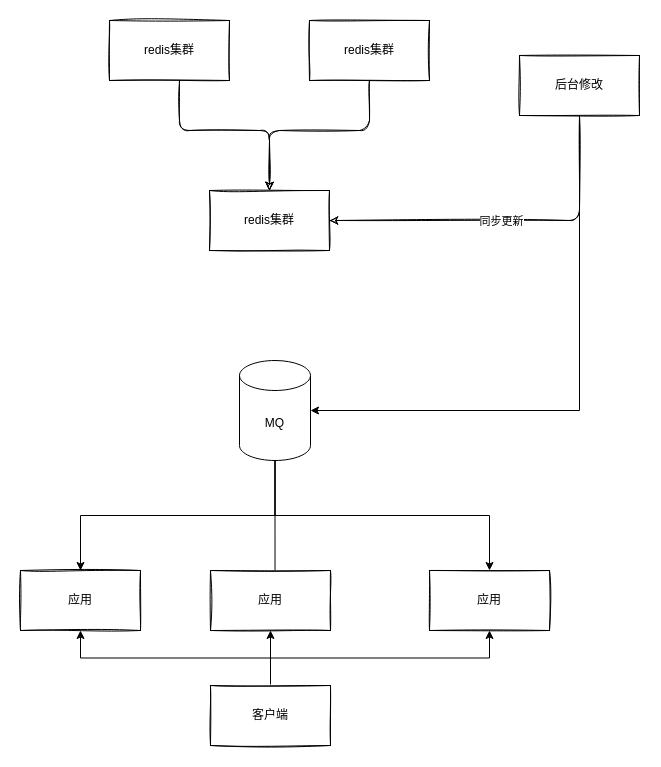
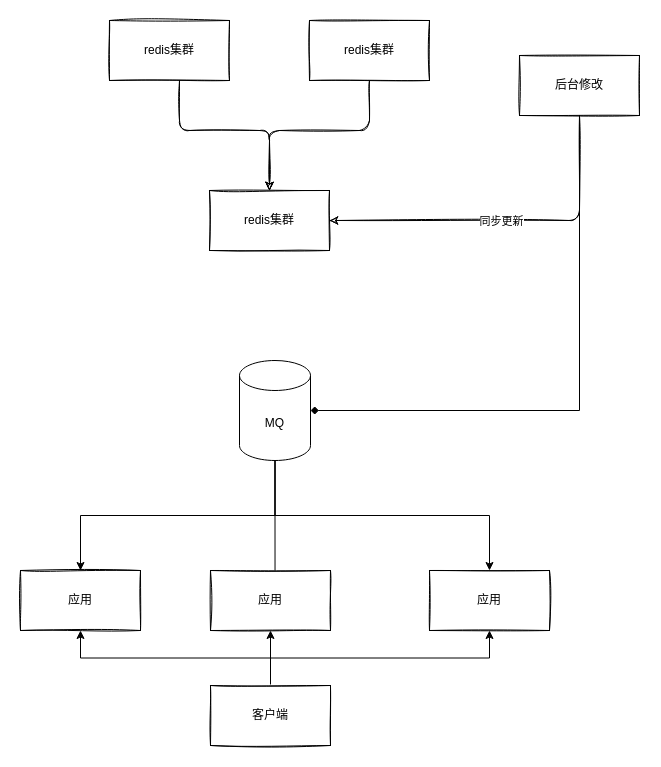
  <mxCell id="0" />
  <mxCell id="1" parent="0" />
  <mxCell id="2" value="redis集群" style="rounded=0;whiteSpace=wrap;html=1;sketch=1;points=[[0,0,0,0,0],[0,0.25,0,0,0],[0,0.5,0,0,0],[0,0.75,0,0,0],[0,1,0,0,0],[0.25,0,0,0,0],[0.25,1,0,0,0],[0.5,0,0,0,0],[0.5,1,0,0,0],[0.75,0,0,0,0],[0.75,1,0,0,0],[1,0,0,0,0],[1,0.25,0,0,0],[1,0.5,0,0,0],[1,0.75,0,0,0],[1,1,0,0,0]];" vertex="1" parent="1"><mxGeometry x="109" y="20" width="120" height="60" as="geometry" /></mxCell>
  <mxCell id="3" value="" style="edgeStyle=orthogonalEdgeStyle;sketch=1;orthogonalLoop=1;jettySize=auto;html=1;entryX=1;entryY=0.5;entryDx=0;entryDy=0;exitX=0.5;exitY=1;exitDx=0;exitDy=0;" edge="1" parent="1" source="10" target="6"><mxGeometry relative="1" as="geometry" /></mxCell>
  <mxCell id="4" value="同步更新" style="edgeLabel;html=1;align=center;verticalAlign=middle;resizable=0;points=[];" vertex="1" connectable="0" parent="3"><mxGeometry x="0.294" y="-1" relative="1" as="geometry"><mxPoint x="46" y="1" as="offset" /></mxGeometry></mxCell>
  <mxCell id="5" value="redis集群" style="rounded=0;whiteSpace=wrap;html=1;sketch=1;" vertex="1" parent="1"><mxGeometry x="309" y="20" width="120" height="60" as="geometry" /></mxCell>
  <mxCell id="6" value="redis集群" style="rounded=0;whiteSpace=wrap;html=1;sketch=1;" vertex="1" parent="1"><mxGeometry x="209" y="190" width="120" height="60" as="geometry" /></mxCell>
  <mxCell id="7" value="" style="endArrow=classic;html=1;sketch=1;entryX=0.5;entryY=0;entryDx=0;entryDy=0;edgeStyle=orthogonalEdgeStyle;" edge="1" parent="1" target="6"><mxGeometry width="50" height="50" relative="1" as="geometry"><mxPoint x="179" y="80" as="sourcePoint" /><mxPoint x="229" y="30" as="targetPoint" /><Array as="points"><mxPoint x="179" y="130" /><mxPoint x="269" y="130" /></Array></mxGeometry></mxCell>
  <mxCell id="8" value="" style="endArrow=classic;html=1;sketch=1;exitX=0.5;exitY=1;exitDx=0;exitDy=0;edgeStyle=orthogonalEdgeStyle;" edge="1" parent="1" source="5" target="6"><mxGeometry width="50" height="50" relative="1" as="geometry"><mxPoint x="189" y="90" as="sourcePoint" /><mxPoint x="269" y="160" as="targetPoint" /><Array as="points"><mxPoint x="369" y="130" /><mxPoint x="269" y="130" /></Array></mxGeometry></mxCell>
- <mxCell id="9" style="edgeStyle=orthogonalEdgeStyle;rounded=0;orthogonalLoop=1;jettySize=auto;html=1;entryX=1;entryY=0.5;entryDx=0;entryDy=0;exitX=0.5;exitY=1;exitDx=0;exitDy=0;entryPerimeter=0;" edge="1" parent="1" source="10" target="14"><mxGeometry relative="1" as="geometry"><mxPoint x="329" y="355" as="targetPoint" /></mxGeometry></mxCell>
+ <mxCell id="9" style="edgeStyle=orthogonalEdgeStyle;rounded=0;orthogonalLoop=1;jettySize=auto;html=1;entryX=1;entryY=0.5;entryDx=0;entryDy=0;exitX=0.5;exitY=1;exitDx=0;exitDy=0;entryPerimeter=0;endArrow=diamond;" edge="1" parent="1" source="10" target="14"><mxGeometry relative="1" as="geometry"><mxPoint x="329" y="355" as="targetPoint" /></mxGeometry></mxCell>
  <mxCell id="10" value="后台修改" style="whiteSpace=wrap;html=1;rounded=0;sketch=1;" vertex="1" parent="1"><mxGeometry x="519" y="55" width="120" height="60" as="geometry" /></mxCell>
  <mxCell id="11" style="edgeStyle=orthogonalEdgeStyle;rounded=0;orthogonalLoop=1;jettySize=auto;html=1;entryX=0.5;entryY=0;entryDx=0;entryDy=0;exitX=0.5;exitY=1;exitDx=0;exitDy=0;exitPerimeter=0;" edge="1" parent="1" source="14" target="15"><mxGeometry relative="1" as="geometry" /></mxCell>
  <mxCell id="12" style="edgeStyle=orthogonalEdgeStyle;rounded=0;orthogonalLoop=1;jettySize=auto;html=1;entryX=0.538;entryY=0.667;entryDx=0;entryDy=0;entryPerimeter=0;" edge="1" parent="1" source="14" target="16"><mxGeometry relative="1" as="geometry" /></mxCell>
  <mxCell id="13" style="edgeStyle=orthogonalEdgeStyle;rounded=0;orthogonalLoop=1;jettySize=auto;html=1;entryX=0.5;entryY=0;entryDx=0;entryDy=0;exitX=0.5;exitY=1;exitDx=0;exitDy=0;exitPerimeter=0;" edge="1" parent="1" source="14" target="17"><mxGeometry relative="1" as="geometry" /></mxCell>
  <mxCell id="14" value="MQ" style="shape=cylinder3;whiteSpace=wrap;html=1;boundedLbl=1;backgroundOutline=1;size=15;" vertex="1" parent="1"><mxGeometry x="239" y="360" width="71" height="100" as="geometry" /></mxCell>
  <mxCell id="15" value="应用" style="whiteSpace=wrap;html=1;rounded=0;sketch=1;" vertex="1" parent="1"><mxGeometry x="20" y="570" width="120" height="60" as="geometry" /></mxCell>
  <mxCell id="16" value="&lt;span&gt;应用&lt;/span&gt;" style="whiteSpace=wrap;html=1;rounded=0;sketch=1;" vertex="1" parent="1"><mxGeometry x="210" y="570" width="120" height="60" as="geometry" /></mxCell>
  <mxCell id="17" value="&lt;span&gt;应用&lt;/span&gt;" style="whiteSpace=wrap;html=1;rounded=0;sketch=1;" vertex="1" parent="1"><mxGeometry x="429" y="570" width="120" height="60" as="geometry" /></mxCell>
  <mxCell id="18" style="edgeStyle=orthogonalEdgeStyle;rounded=0;orthogonalLoop=1;jettySize=auto;html=1;entryX=0.5;entryY=1;entryDx=0;entryDy=0;exitX=0.5;exitY=0;exitDx=0;exitDy=0;" edge="1" parent="1" source="21" target="15"><mxGeometry relative="1" as="geometry" /></mxCell>
  <mxCell id="19" style="edgeStyle=orthogonalEdgeStyle;rounded=0;orthogonalLoop=1;jettySize=auto;html=1;exitX=0.5;exitY=0;exitDx=0;exitDy=0;entryX=0.5;entryY=1;entryDx=0;entryDy=0;" edge="1" parent="1" source="21" target="16"><mxGeometry relative="1" as="geometry" /></mxCell>
  <mxCell id="20" style="edgeStyle=orthogonalEdgeStyle;rounded=0;orthogonalLoop=1;jettySize=auto;html=1;entryX=0.5;entryY=1;entryDx=0;entryDy=0;exitX=0.5;exitY=0;exitDx=0;exitDy=0;" edge="1" parent="1" source="21" target="17"><mxGeometry relative="1" as="geometry" /></mxCell>
  <mxCell id="21" value="&lt;span&gt;客户端&lt;/span&gt;" style="whiteSpace=wrap;html=1;rounded=0;sketch=1;" vertex="1" parent="1"><mxGeometry x="210" y="685" width="120" height="60" as="geometry" /></mxCell>
